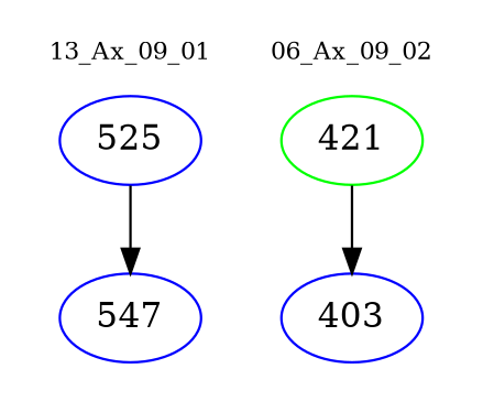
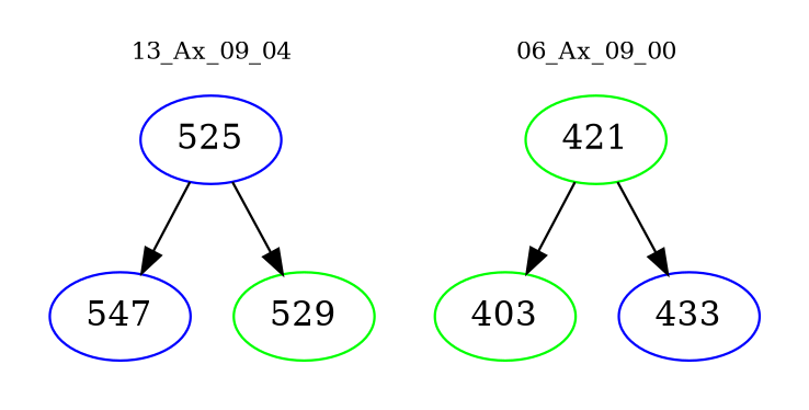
  digraph {
    node [color=blue]
    edge [color=black]
    n1 [label=525]
    n2 [label=547]
+   n3 [color=green label=529]
    n4 [color=green label=421]
-   n5 [label=403]
+   n5 [color=green label=403]
+   n6 [label=433]
    subgraph cluster_1 {
      color=white
      fontsize=10
-     label="13_Ax_09_01"
+     label="13_Ax_09_04"
      n1
      n2
+     n3
    }
    subgraph cluster_2 {
      color=white
      fontsize=10
-     label="06_Ax_09_02"
+     label="06_Ax_09_00"
      n4
      n5
+     n6
    }
    n1 -> n2
+   n1 -> n3
    n4 -> n5
+   n4 -> n6
  }
